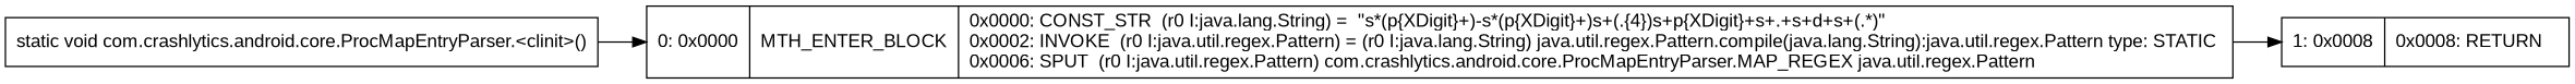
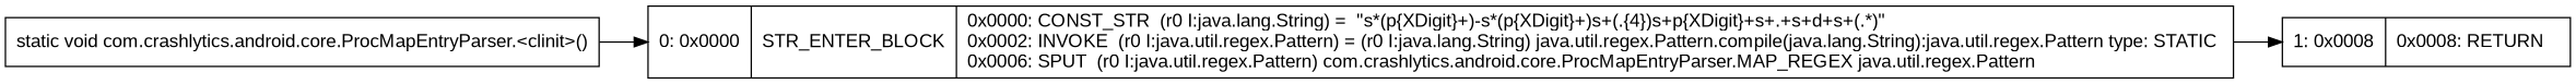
  digraph {
    rankdir=LR
    fontname="Liberation Sans"
    node [shape=record fontname="Liberation Sans"]
    edge [fontname="Liberation Sans"]
-   n1 [label="{0\:\ 0x0000|MTH_ENTER_BLOCK\l|0x0000: CONST_STR  (r0 I:java.lang.String) =  \"s*(p\{XDigit\}+)\-s*(p\{XDigit\}+)s+(.\{4\})s+p\{XDigit\}+s+.+s+d+s+(.*)\" \l0x0002: INVOKE  (r0 I:java.util.regex.Pattern) = (r0 I:java.lang.String) java.util.regex.Pattern.compile(java.lang.String):java.util.regex.Pattern type: STATIC \l0x0006: SPUT  (r0 I:java.util.regex.Pattern) com.crashlytics.android.core.ProcMapEntryParser.MAP_REGEX java.util.regex.Pattern \l}"]
+   n1 [label="{0\:\ 0x0000|STR_ENTER_BLOCK\l|0x0000: CONST_STR  (r0 I:java.lang.String) =  \"s*(p\{XDigit\}+)\-s*(p\{XDigit\}+)s+(.\{4\})s+p\{XDigit\}+s+.+s+d+s+(.*)\" \l0x0002: INVOKE  (r0 I:java.util.regex.Pattern) = (r0 I:java.lang.String) java.util.regex.Pattern.compile(java.lang.String):java.util.regex.Pattern type: STATIC \l0x0006: SPUT  (r0 I:java.util.regex.Pattern) com.crashlytics.android.core.ProcMapEntryParser.MAP_REGEX java.util.regex.Pattern \l}"]
    n2 [label="{1\:\ 0x0008|0x0008: RETURN   \l}"]
    n3 [label="{static void com.crashlytics.android.core.ProcMapEntryParser.\<clinit\>() }"]
    n1 -> n2
    n3 -> n1
  }
